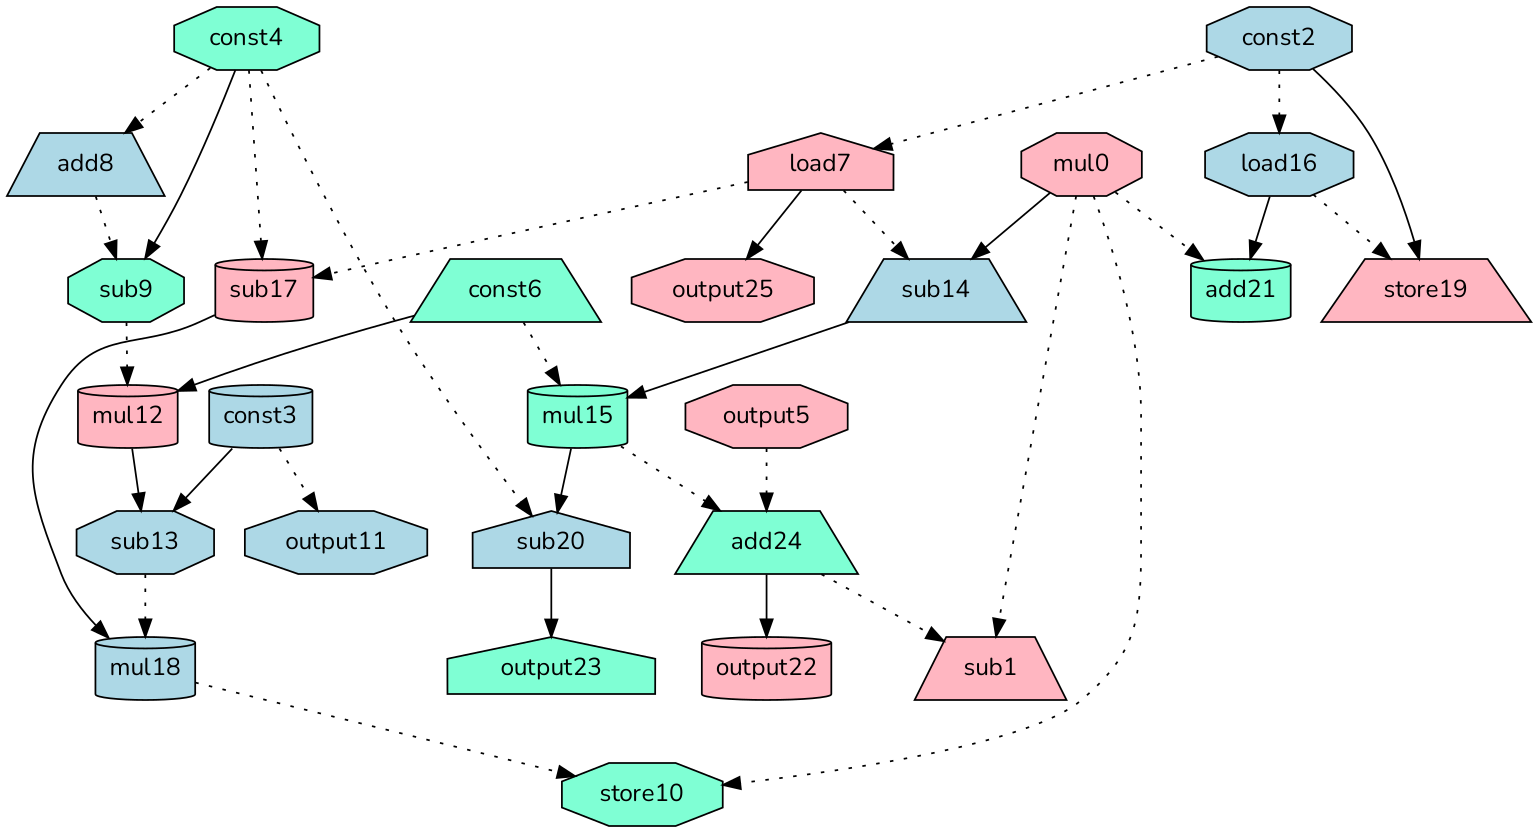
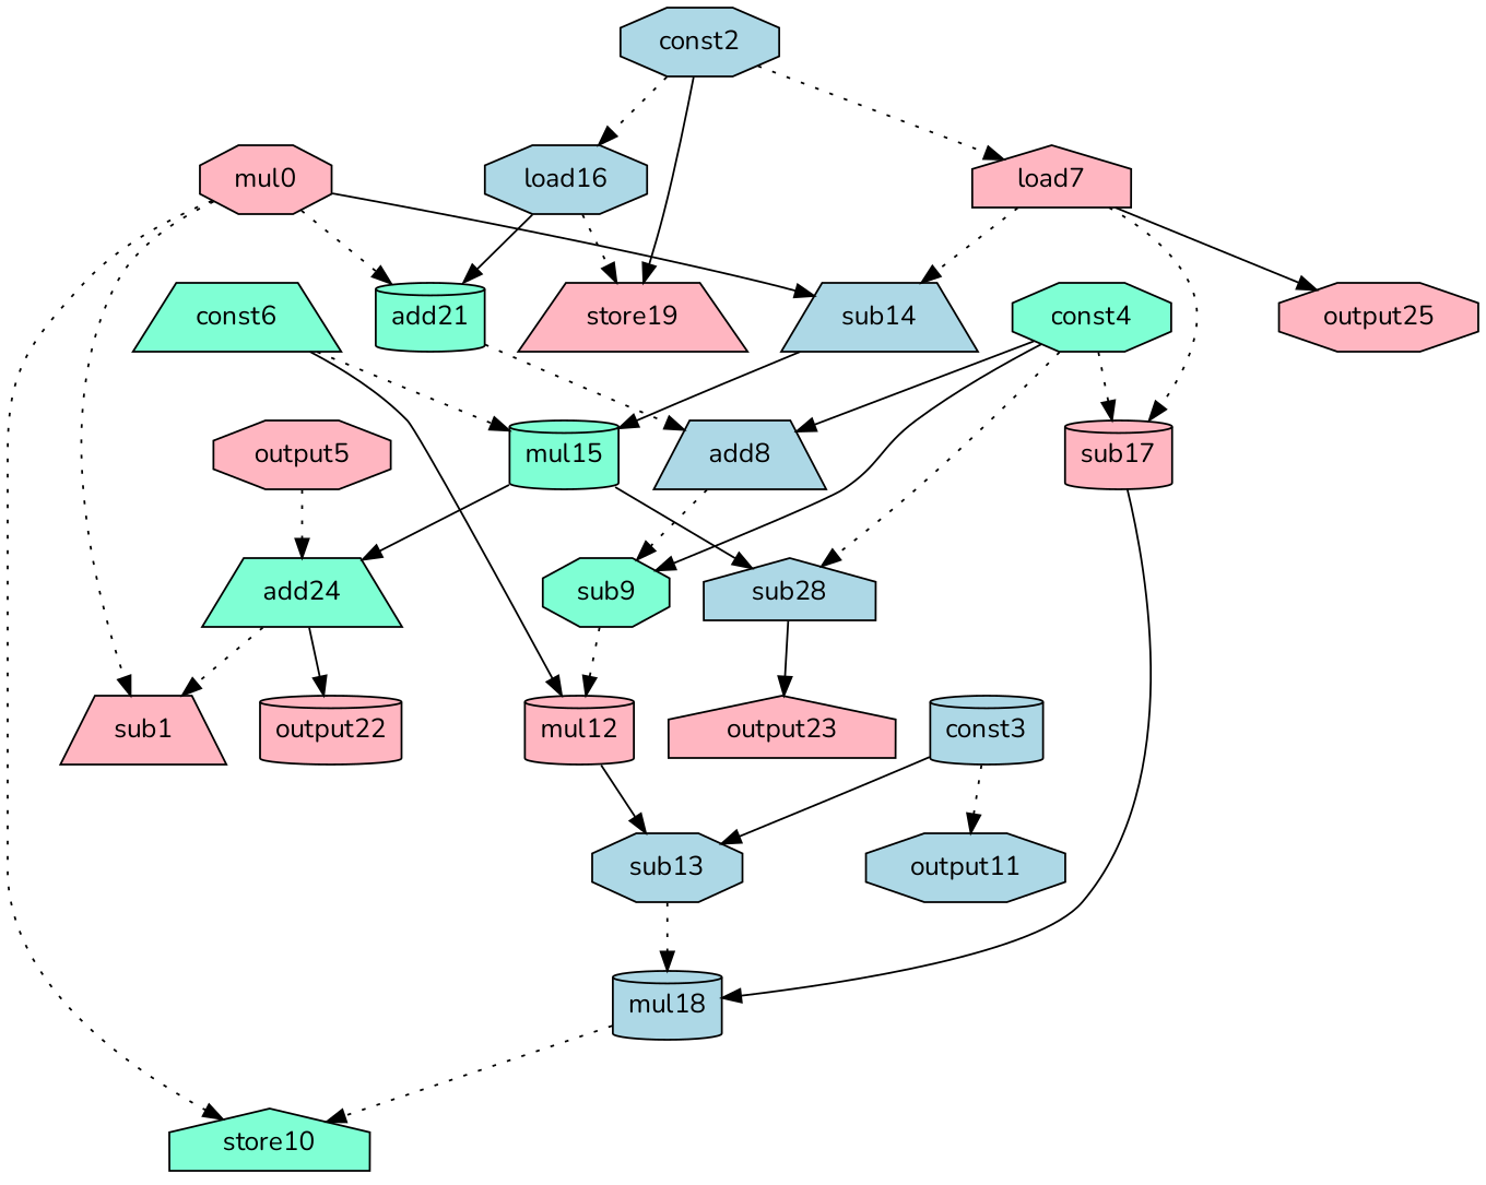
  digraph {
    fontname=Nunito
    node [fillcolor=lightpink fontname=Nunito opcode=const shape=octagon style=filled]
    edge [fontname=Nunito operand=0 style=dotted]
    n1 [label=mul0]
    sub1 [opcode=sub shape=trapezium]
-   store10 [fillcolor=aquamarine opcode=store]
+   store10 [fillcolor=aquamarine opcode=store shape=house]
    sub14 [fillcolor=lightblue opcode=sub shape=trapezium]
    add21 [fillcolor=aquamarine opcode=add shape=cylinder]
    mul15 [fillcolor=aquamarine opcode=mul shape=cylinder]
    add8 [fillcolor=lightblue opcode=add shape=trapezium]
    output22 [opcode=output shape=cylinder]
    const2 [fillcolor=lightblue]
    load7 [opcode=load shape=house]
    load16 [fillcolor=lightblue opcode=load]
    store19 [opcode=store shape=trapezium]
    sub17 [opcode=sub shape=cylinder]
    output25 [opcode=output]
    const3 [fillcolor=lightblue shape=cylinder]
    output11 [fillcolor=lightblue opcode=output]
    sub13 [fillcolor=lightblue opcode=sub]
    mul18 [fillcolor=lightblue opcode=mul shape=cylinder]
    const4 [fillcolor=aquamarine]
    sub9 [fillcolor=aquamarine opcode=sub]
-   sub20 [fillcolor=lightblue opcode=sub shape=house]
+   sub20 [fillcolor=lightblue opcode=sub shape=house label=sub28]
    mul12 [opcode=mul shape=cylinder]
-   output23 [fillcolor=aquamarine opcode=output shape=house]
+   output23 [opcode=output shape=house]
    n24 [label=output5]
    add24 [fillcolor=aquamarine opcode=add shape=trapezium]
    const6 [fillcolor=aquamarine shape=trapezium]
    n1 -> sub1
    n1 -> store10
    n1 -> sub14 [style=solid]
    n1 -> add21 [operand=1]
    sub14 -> mul15 [operand=1 style=solid]
+   add21 -> add8 [operand=1]
    mul15 -> sub20 [operand=1 style=solid]
-   mul15 -> add24 [operand=1]
+   mul15 -> add24 [operand=1 style=solid]
    add8 -> sub9
    const2 -> load7
    const2 -> load16
    const2 -> store19 [operand=1 style=solid]
    load7 -> sub14 [operand=1]
    load7 -> sub17 [operand=1]
    load7 -> output25 [style=solid]
    load16 -> add21 [style=solid]
    load16 -> store19
    sub17 -> mul18 [style=solid]
    const3 -> output11
    const3 -> sub13 [style=solid]
    sub13 -> mul18 [operand=1]
    mul18 -> store10 [operand=1]
-   const4 -> add8
+   const4 -> add8 [style=solid]
    const4 -> sub17
    const4 -> sub9 [operand=1 style=solid]
    const4 -> sub20
    sub9 -> mul12
    sub20 -> output23 [style=solid]
    mul12 -> sub13 [operand=1 style=solid]
    n24 -> add24
    add24 -> sub1 [operand=1]
    add24 -> output22 [style=solid]
    const6 -> mul15
    const6 -> mul12 [operand=1 style=solid]
  }
